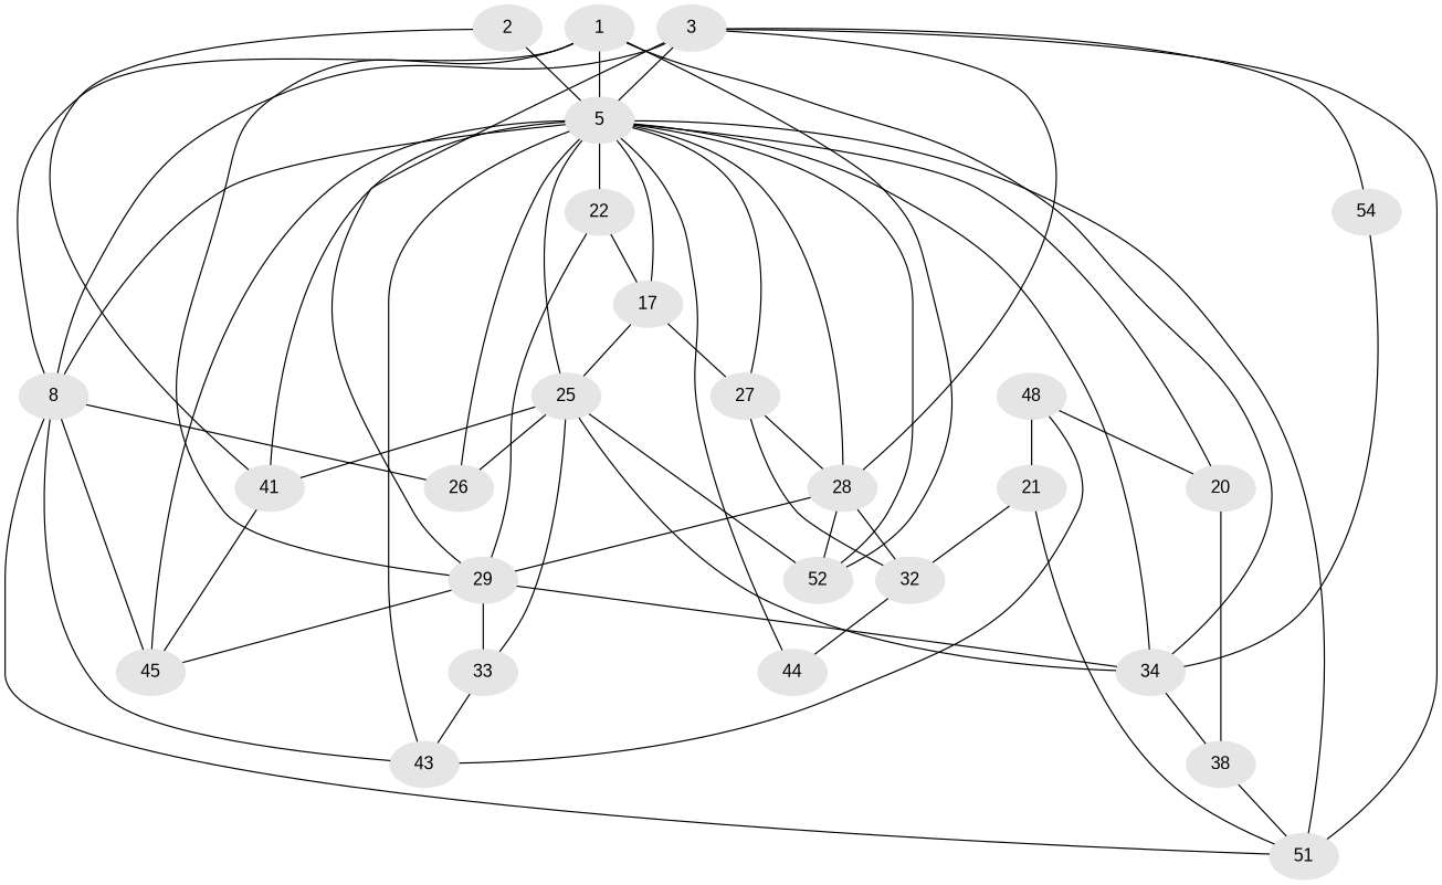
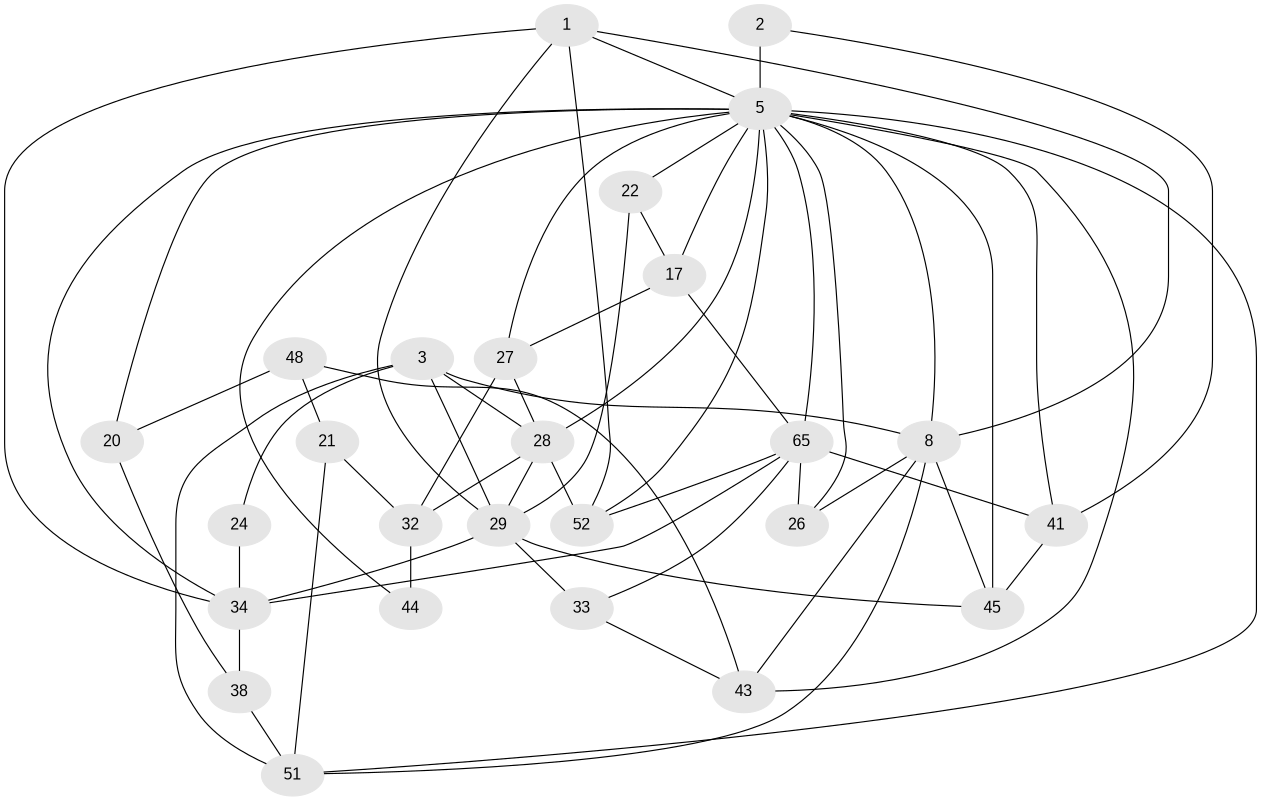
  graph {
    fontname="Liberation Sans"
    node [color=gray90 fontname="Liberation Sans" style=filled]
    edge [fontname="Liberation Sans"]
    1 [super="+23"]
    5 [super="+15+6+36+9"]
    8 [super="+19+50"]
    29 [super="+48"]
    34 [super="+46"]
    52
    41 [super="+47"]
    17 [super="+39"]
    28 [super="+30"]
    51
    20 [super="+35"]
    22
-   25 [super="+42"]
+   25 [super="+42" label=65]
    26
    27 [super="+31"]
    43
    44
    45
    33
    38 [super="+49"]
    2
    3 [super="+11"]
-   24 [label=54]
+   24
    32
    n25 [label=48]
    21
    1 -- 5
    1 -- 8
    1 -- 29
    1 -- 34
    1 -- 52
    5 -- 8
    5 -- 34
    5 -- 52
    5 -- 41 [weight=2]
    5 -- 17 [weight=2]
    5 -- 28 [weight=2]
    5 -- 51
    5 -- 20 [weight=2]
    5 -- 22 [weight=3]
    5 -- 25 [weight=2]
    5 -- 26
    5 -- 27
    5 -- 43
    5 -- 44
    5 -- 45 [weight=3]
    8 -- 51
    8 -- 26
    8 -- 43
    8 -- 45
    29 -- 34
    29 -- 45
    29 -- 33
    34 -- 38
    41 -- 45
    17 -- 25
    17 -- 27
    28 -- 29
    28 -- 52
    28 -- 32
    20 -- 38
    22 -- 29
    22 -- 17
    25 -- 34
    25 -- 52
    25 -- 41
    25 -- 26 [weight=2]
    25 -- 33
    27 -- 28
    27 -- 32
    33 -- 43
    38 -- 51
    2 -- 5 [weight=2]
    2 -- 41
-   3 -- 5 [weight=3]
    3 -- 8
    3 -- 29
    3 -- 28
    3 -- 51 [weight=2]
    3 -- 24
    24 -- 34
    32 -- 44
    n25 -- 20
    n25 -- 43
    n25 -- 21
    21 -- 51
    21 -- 32
  }
